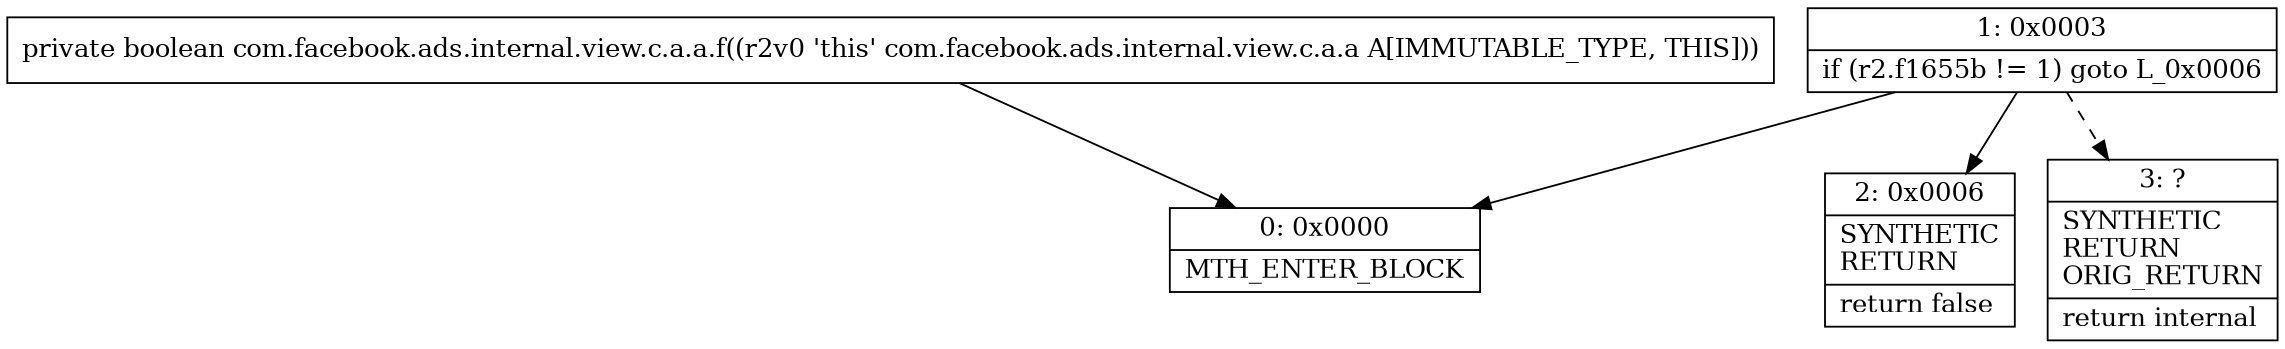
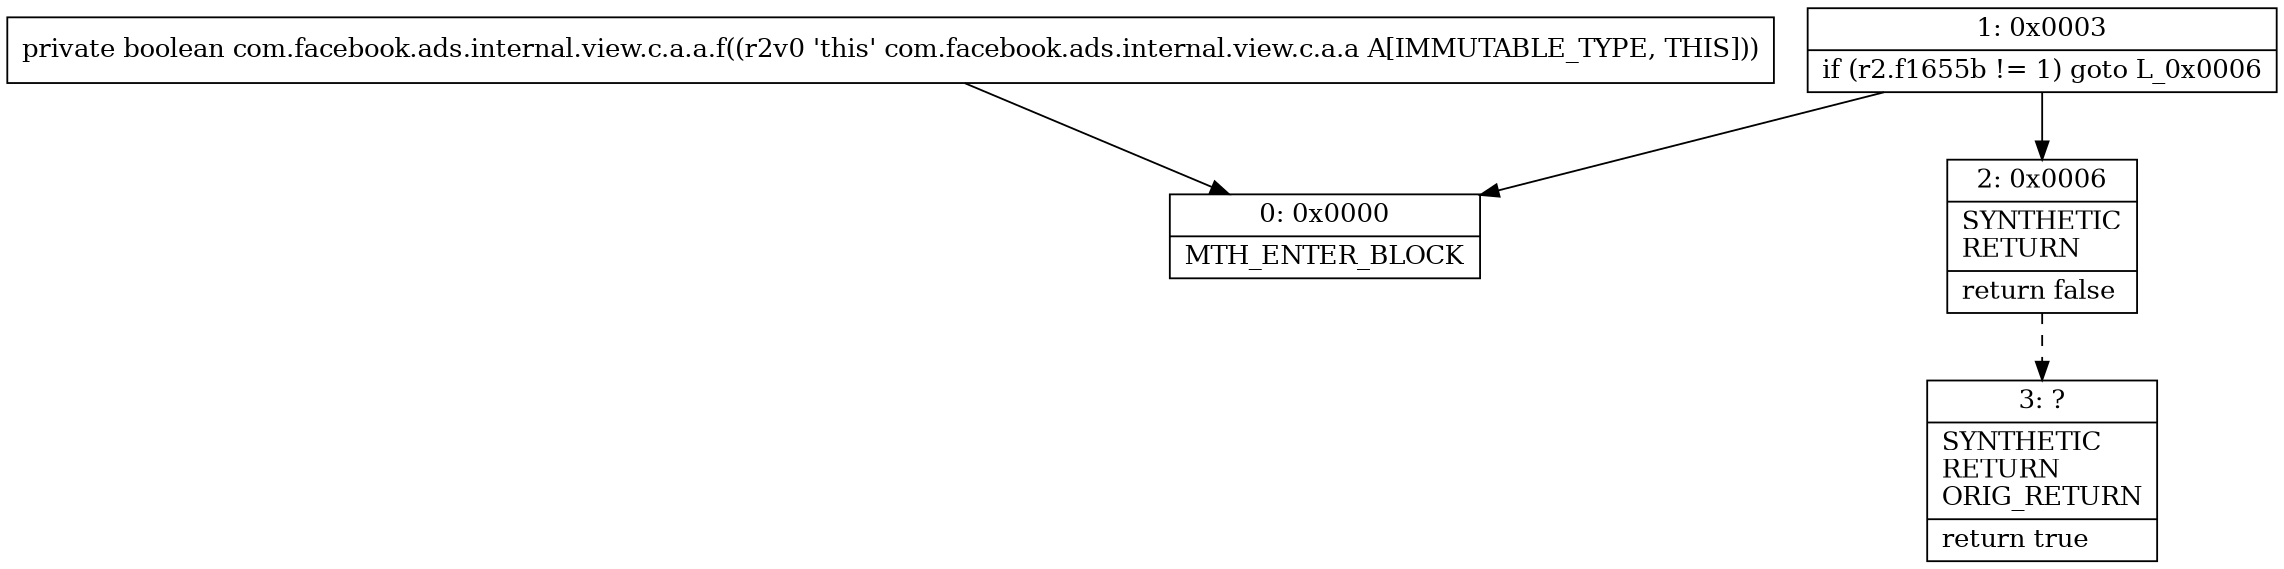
  digraph {
    node [shape=record]
    n1 [label="{0\:\ 0x0000|MTH_ENTER_BLOCK\l}"]
    n2 [label="{1\:\ 0x0003|if (r2.f1655b != 1) goto L_0x0006\l}"]
    n3 [label="{2\:\ 0x0006|SYNTHETIC\lRETURN\l|return false\l}"]
-   n4 [label="{3\:\ ?|SYNTHETIC\lRETURN\lORIG_RETURN\l|return internal\l}"]
+   n4 [label="{3\:\ ?|SYNTHETIC\lRETURN\lORIG_RETURN\l|return true\l}"]
    n5 [label="{private boolean com.facebook.ads.internal.view.c.a.a.f((r2v0 'this' com.facebook.ads.internal.view.c.a.a A[IMMUTABLE_TYPE, THIS])) }"]
    n2 -> n1
    n2 -> n3
-   n2 -> n4 [style=dashed]
+   n3 -> n4 [style=dashed]
    n5 -> n1
  }
